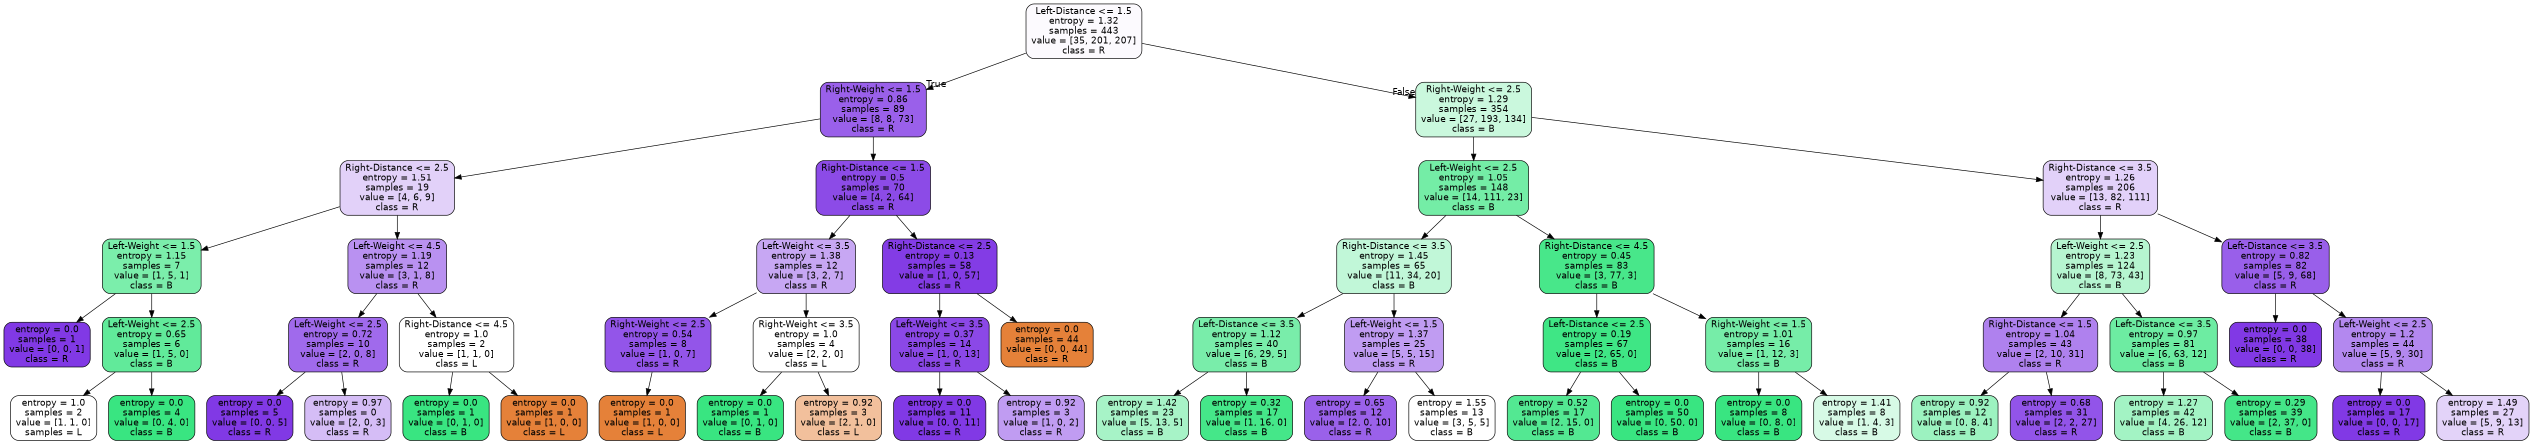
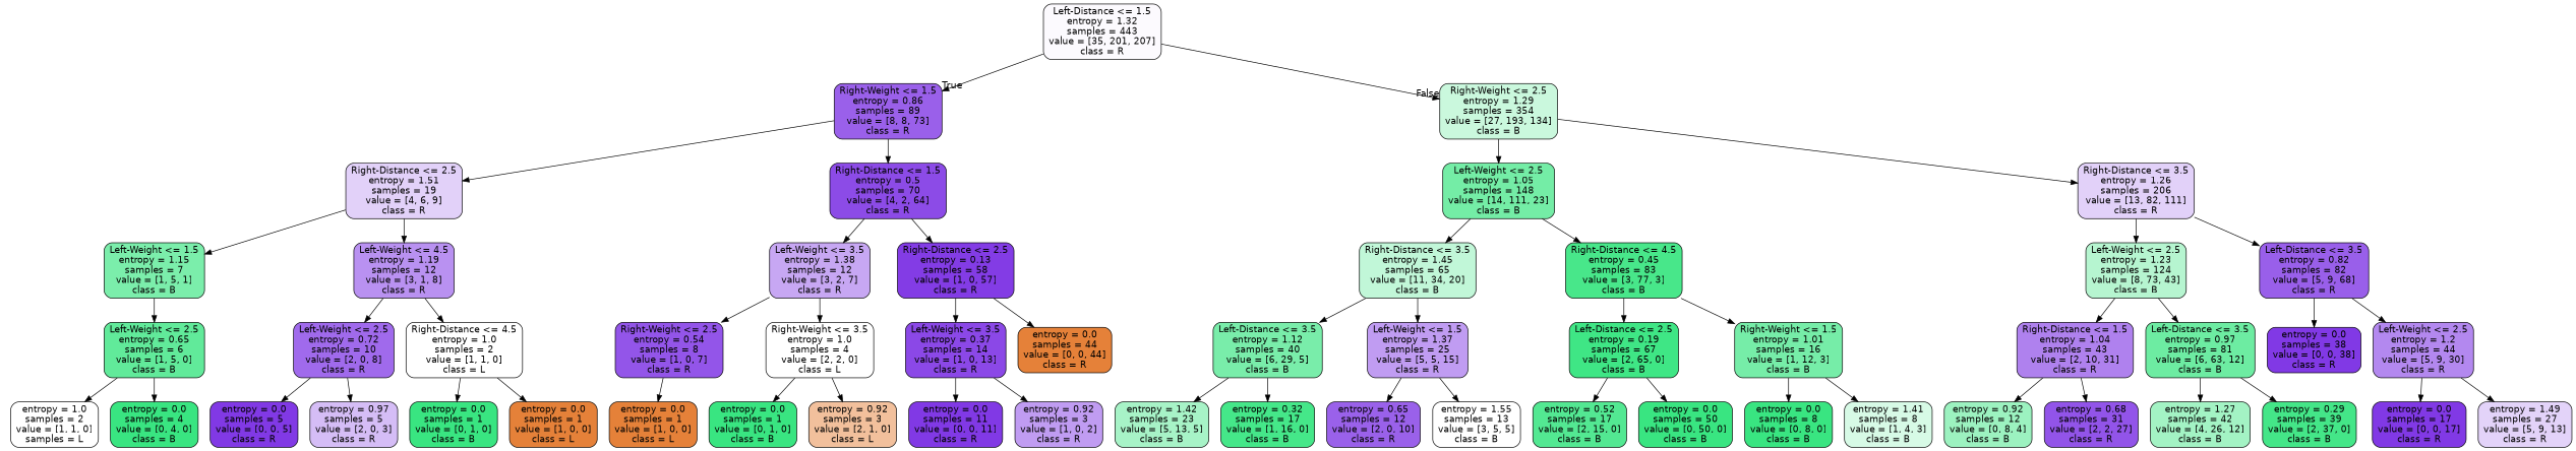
  digraph {
    node [color=black fillcolor="#8139e5" fontname=helvetica shape=box style="filled, rounded"]
    edge [fontname=helvetica]
    n1 [fillcolor="#fcfafe" label="Left-Distance <= 1.5\nentropy = 1.32\nsamples = 443\nvalue = [35, 201, 207]\nclass = R"]
    n2 [fillcolor="#9a60ea" label="Right-Weight <= 1.5\nentropy = 0.86\nsamples = 89\nvalue = [8, 8, 73]\nclass = R"]
    n3 [fillcolor="#caf8dd" label="Right-Weight <= 2.5\nentropy = 1.29\nsamples = 354\nvalue = [27, 193, 134]\nclass = B"]
    n4 [fillcolor="#e2d1f9" label="Right-Distance <= 2.5\nentropy = 1.51\nsamples = 19\nvalue = [4, 6, 9]\nclass = R"]
    n5 [fillcolor="#8c4be7" label="Right-Distance <= 1.5\nentropy = 0.5\nsamples = 70\nvalue = [4, 2, 64]\nclass = R"]
    n6 [fillcolor="#74eda6" label="Left-Weight <= 2.5\nentropy = 1.05\nsamples = 148\nvalue = [14, 111, 23]\nclass = B"]
    n7 [fillcolor="#e2d1f9" label="Right-Distance <= 3.5\nentropy = 1.26\nsamples = 206\nvalue = [13, 82, 111]\nclass = R"]
    n8 [fillcolor="#7beeab" label="Left-Weight <= 1.5\nentropy = 1.15\nsamples = 7\nvalue = [1, 5, 1]\nclass = B"]
    n9 [fillcolor="#b991f1" label="Left-Weight <= 4.5\nentropy = 1.19\nsamples = 12\nvalue = [3, 1, 8]\nclass = R"]
    n10 [fillcolor="#c7a7f3" label="Left-Weight <= 3.5\nentropy = 1.38\nsamples = 12\nvalue = [3, 2, 7]\nclass = R"]
    n11 [fillcolor="#833ce5" label="Right-Distance <= 2.5\nentropy = 0.13\nsamples = 58\nvalue = [1, 0, 57]\nclass = R"]
-   n12 [label="entropy = 0.0\nsamples = 1\nvalue = [0, 0, 1]\nclass = R"]
    n13 [fillcolor="#61ea9a" label="Left-Weight <= 2.5\nentropy = 0.65\nsamples = 6\nvalue = [1, 5, 0]\nclass = B"]
    n14 [fillcolor="#a06aec" label="Left-Weight <= 2.5\nentropy = 0.72\nsamples = 10\nvalue = [2, 0, 8]\nclass = R"]
    n15 [fillcolor="#ffffff" label="Right-Distance <= 4.5\nentropy = 1.0\nsamples = 2\nvalue = [1, 1, 0]\nclass = L"]
    n16 [fillcolor="#ffffff" label="entropy = 1.0\nsamples = 2\nvalue = [1, 1, 0]\nsamples = L"]
    n17 [fillcolor="#39e581" label="entropy = 0.0\nsamples = 4\nvalue = [0, 4, 0]\nclass = B"]
    n18 [label="entropy = 0.0\nsamples = 5\nvalue = [0, 0, 5]\nclass = R"]
-   n19 [fillcolor="#d5bdf6" label="entropy = 0.97\nsamples = 0\nvalue = [2, 0, 3]\nclass = R"]
+   n19 [fillcolor="#d5bdf6" label="entropy = 0.97\nsamples = 5\nvalue = [2, 0, 3]\nclass = R"]
    n20 [fillcolor="#39e581" label="entropy = 0.0\nsamples = 1\nvalue = [0, 1, 0]\nclass = B"]
    n21 [fillcolor="#e58139" label="entropy = 0.0\nsamples = 1\nvalue = [1, 0, 0]\nclass = L"]
    n22 [fillcolor="#9355e9" label="Right-Weight <= 2.5\nentropy = 0.54\nsamples = 8\nvalue = [1, 0, 7]\nclass = R"]
    n23 [fillcolor="#ffffff" label="Right-Weight <= 3.5\nentropy = 1.0\nsamples = 4\nvalue = [2, 2, 0]\nclass = L"]
    n24 [fillcolor="#8b48e7" label="Left-Weight <= 3.5\nentropy = 0.37\nsamples = 14\nvalue = [1, 0, 13]\nclass = R"]
    n25 [fillcolor="#e58139" label="entropy = 0.0\nsamples = 44\nvalue = [0, 0, 44]\nclass = R"]
    n26 [fillcolor="#e58139" label="entropy = 0.0\nsamples = 1\nvalue = [1, 0, 0]\nclass = L"]
    n27 [fillcolor="#39e581" label="entropy = 0.0\nsamples = 1\nvalue = [0, 1, 0]\nclass = B"]
    n28 [fillcolor="#f2c09c" label="entropy = 0.92\nsamples = 3\nvalue = [2, 1, 0]\nclass = L"]
    n29 [label="entropy = 0.0\nsamples = 11\nvalue = [0, 0, 11]\nclass = R"]
    n30 [fillcolor="#c09cf2" label="entropy = 0.92\nsamples = 3\nvalue = [1, 0, 2]\nclass = R"]
    n31 [fillcolor="#c1f7d8" label="Right-Distance <= 3.5\nentropy = 1.45\nsamples = 65\nvalue = [11, 34, 20]\nclass = B"]
    n32 [fillcolor="#48e78a" label="Right-Distance <= 4.5\nentropy = 0.45\nsamples = 83\nvalue = [3, 77, 3]\nclass = B"]
    n33 [fillcolor="#b6f5d0" label="Left-Weight <= 2.5\nentropy = 1.23\nsamples = 124\nvalue = [8, 73, 43]\nclass = B"]
    n34 [fillcolor="#995fea" label="Left-Distance <= 3.5\nentropy = 0.82\nsamples = 82\nvalue = [5, 9, 68]\nclass = R"]
    n35 [fillcolor="#79edaa" label="Left-Distance <= 3.5\nentropy = 1.12\nsamples = 40\nvalue = [6, 29, 5]\nclass = B"]
    n36 [fillcolor="#c09cf2" label="Left-Weight <= 1.5\nentropy = 1.37\nsamples = 25\nvalue = [5, 5, 15]\nclass = R"]
    n37 [fillcolor="#3fe685" label="Left-Distance <= 2.5\nentropy = 0.19\nsamples = 67\nvalue = [2, 65, 0]\nclass = B"]
    n38 [fillcolor="#76eda8" label="Right-Weight <= 1.5\nentropy = 1.01\nsamples = 16\nvalue = [1, 12, 3]\nclass = B"]
    n39 [fillcolor="#a7f3c7" label="entropy = 1.42\nsamples = 23\nvalue = [5, 13, 5]\nclass = B"]
    n40 [fillcolor="#45e789" label="entropy = 0.32\nsamples = 17\nvalue = [1, 16, 0]\nclass = B"]
    n41 [fillcolor="#9a61ea" label="entropy = 0.65\nsamples = 12\nvalue = [2, 0, 10]\nclass = R"]
    n42 [fillcolor="#ffffff" label="entropy = 1.55\nsamples = 13\nvalue = [3, 5, 5]\nclass = B"]
    n43 [fillcolor="#53e892" label="entropy = 0.52\nsamples = 17\nvalue = [2, 15, 0]\nclass = B"]
    n44 [fillcolor="#39e581" label="entropy = 0.0\nsamples = 50\nvalue = [0, 50, 0]\nclass = B"]
    n45 [fillcolor="#39e581" label="entropy = 0.0\nsamples = 8\nvalue = [0, 8, 0]\nclass = B"]
    n46 [fillcolor="#d7fae6" label="entropy = 1.41\nsamples = 8\nvalue = [1, 4, 3]\nclass = B"]
    n47 [fillcolor="#af81ee" label="Right-Distance <= 1.5\nentropy = 1.04\nsamples = 43\nvalue = [2, 10, 31]\nclass = R"]
    n48 [fillcolor="#6deca2" label="Left-Distance <= 3.5\nentropy = 0.97\nsamples = 81\nvalue = [6, 63, 12]\nclass = B"]
    n49 [label="entropy = 0.0\nsamples = 38\nvalue = [0, 0, 38]\nclass = R"]
    n50 [fillcolor="#b388ef" label="Left-Weight <= 2.5\nentropy = 1.2\nsamples = 44\nvalue = [5, 9, 30]\nclass = R"]
    n51 [fillcolor="#9cf2c0" label="entropy = 0.92\nsamples = 12\nvalue = [0, 8, 4]\nclass = B"]
    n52 [fillcolor="#9254e9" label="entropy = 0.68\nsamples = 31\nvalue = [2, 2, 27]\nclass = R"]
    n53 [fillcolor="#a3f3c4" label="entropy = 1.27\nsamples = 42\nvalue = [4, 26, 12]\nclass = B"]
    n54 [fillcolor="#44e688" label="entropy = 0.29\nsamples = 39\nvalue = [2, 37, 0]\nclass = B"]
    n55 [label="entropy = 0.0\nsamples = 17\nvalue = [0, 0, 17]\nclass = R"]
    n56 [fillcolor="#e3d3f9" label="entropy = 1.49\nsamples = 27\nvalue = [5, 9, 13]\nclass = R"]
    n1 -> n2 [headlabel=True labelangle=45 labeldistance=2.5]
    n1 -> n3 [headlabel=False labelangle=-45 labeldistance=2.5]
    n2 -> n4
    n2 -> n5
    n3 -> n6
    n3 -> n7
    n4 -> n8
    n4 -> n9
    n5 -> n10
    n5 -> n11
    n6 -> n31
    n6 -> n32
    n7 -> n33
    n7 -> n34
-   n8 -> n12
    n8 -> n13
    n9 -> n14
    n9 -> n15
    n10 -> n22
    n10 -> n23
    n11 -> n24
    n11 -> n25
    n13 -> n16
    n13 -> n17
    n14 -> n18
    n14 -> n19
    n15 -> n20
    n15 -> n21
    n22 -> n26
    n23 -> n27
    n23 -> n28
    n24 -> n29
    n24 -> n30
    n31 -> n35
    n31 -> n36
    n32 -> n37
    n32 -> n38
    n33 -> n47
    n33 -> n48
    n34 -> n49
    n34 -> n50
    n35 -> n39
    n35 -> n40
    n36 -> n41
    n36 -> n42
    n37 -> n43
    n37 -> n44
    n38 -> n45
    n38 -> n46
    n47 -> n51
    n47 -> n52
    n48 -> n53
    n48 -> n54
    n50 -> n55
    n50 -> n56
  }
